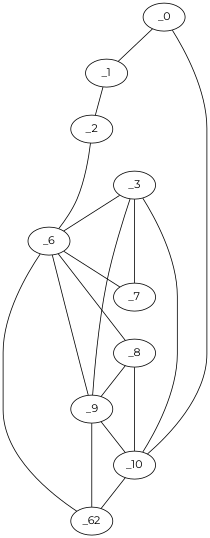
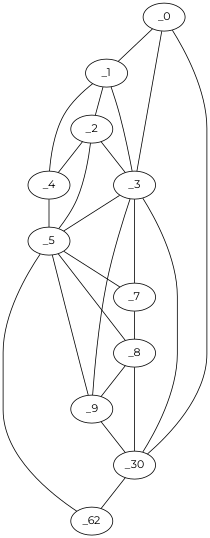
  graph {
    fontname=Montserrat
    node [fontname=Montserrat]
    edge [fontname=Montserrat valence=2]
    _0 [x=4 y=90]
    _1 [x=14 y=51]
    _3 [x=36 y=41]
-   _10 [x=117 y=98]
+   _10 [x=117 y=98 label=_30]
    _2 [x=35 y=25]
-   _6 [x=93 y=26]
+   _4 [x=39 y=7]
+   _6 [x=93 y=26 label=_5]
    _7 [x=95 y=35]
    _9 [x=109 y=49]
    n10 [label=_62 x=124 y=53]
    _8 [x=100 y=42]
    _0 -- _1 [valence=1]
+   _0 -- _3
    _0 -- _10
+   _1 -- _3
    _1 -- _2
+   _1 -- _4 [valence=1]
    _3 -- _10
    _3 -- _6
    _3 -- _7
    _3 -- _9 [valence=1]
    _10 -- n10 [valence=1]
+   _2 -- _3
+   _2 -- _4
    _2 -- _6
+   _4 -- _6 [valence=1]
    _6 -- _7
    _6 -- _9
    _6 -- n10 [valence=1]
    _6 -- _8
+   _7 -- _8 [valence=1]
    _9 -- _10 [valence=1]
-   _9 -- n10
    _8 -- _10
    _8 -- _9 [valence=1]
  }
